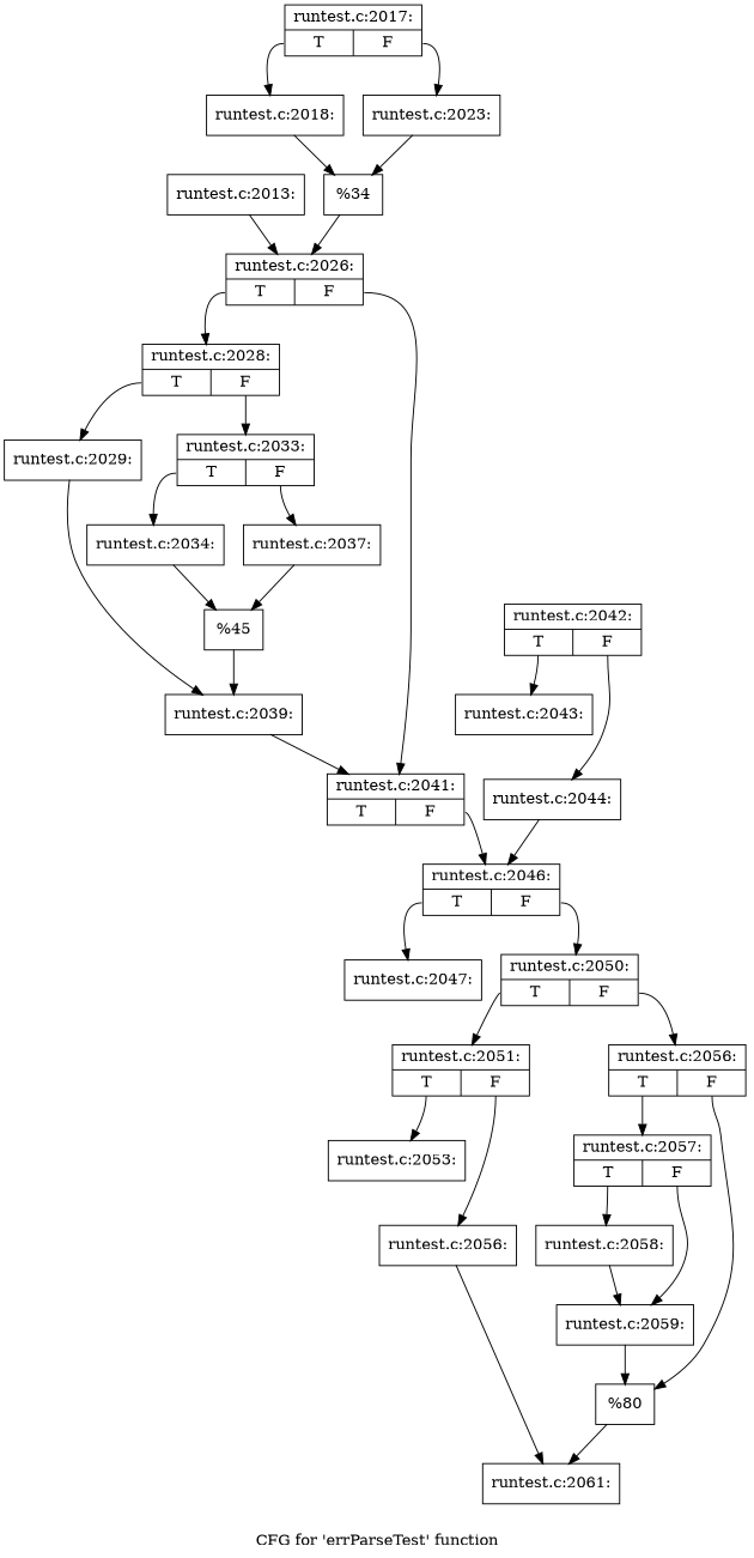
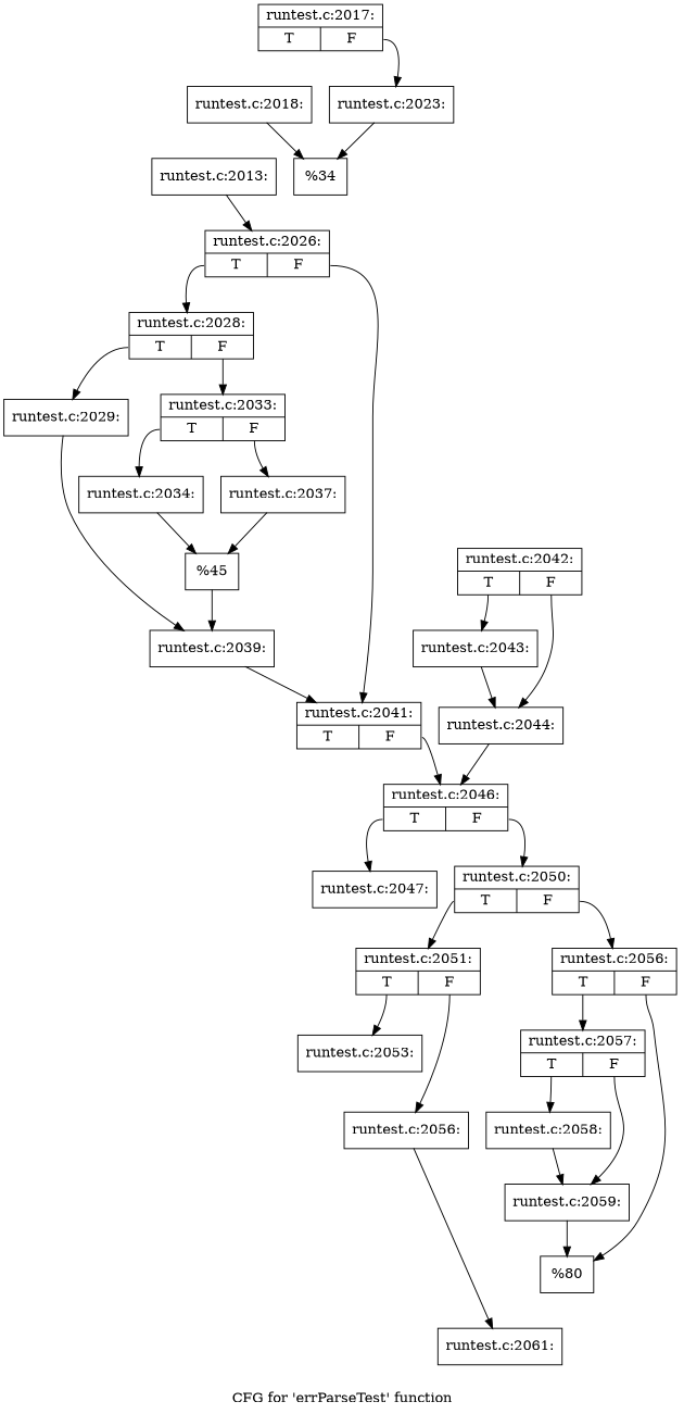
  digraph {
    label="CFG for 'errParseTest' function"
    node [shape=record]
    n1 [label="{runtest.c:2013:}"]
    n2 [label="{runtest.c:2026:|{<s0>T|<s1>F}}"]
    n3 [label="{runtest.c:2017:|{<s0>T|<s1>F}}"]
    n4 [label="{runtest.c:2018:}"]
    n5 [label="{runtest.c:2023:}"]
    n6 [label="{runtest.c:2028:|{<s0>T|<s1>F}}"]
    n7 [label="{runtest.c:2041:|{<s0>T|<s1>F}}"]
    n8 [label="{%34}"]
    n9 [label="{runtest.c:2029:}"]
    n10 [label="{runtest.c:2033:|{<s0>T|<s1>F}}"]
    n11 [label="{runtest.c:2046:|{<s0>T|<s1>F}}"]
    n12 [label="{runtest.c:2039:}"]
    n13 [label="{runtest.c:2034:}"]
    n14 [label="{runtest.c:2037:}"]
    n15 [label="{runtest.c:2042:|{<s0>T|<s1>F}}"]
    n16 [label="{runtest.c:2043:}"]
    n17 [label="{runtest.c:2044:}"]
    n18 [label="{runtest.c:2047:}"]
    n19 [label="{runtest.c:2050:|{<s0>T|<s1>F}}"]
    n20 [label="{%45}"]
    n21 [label="{runtest.c:2051:|{<s0>T|<s1>F}}"]
    n22 [label="{runtest.c:2056:|{<s0>T|<s1>F}}"]
    n23 [label="{runtest.c:2053:}"]
    n24 [label="{runtest.c:2056:}"]
    n25 [label="{runtest.c:2057:|{<s0>T|<s1>F}}"]
    n26 [label="{%80}"]
    n27 [label="{runtest.c:2061:}"]
    n28 [label="{runtest.c:2058:}"]
    n29 [label="{runtest.c:2059:}"]
    n1 -> n2
    n2 -> n6 [tailport=s0]
    n2 -> n7 [tailport=s1]
-   n3 -> n4 [tailport=s0]
    n3 -> n5 [tailport=s1]
    n4 -> n8
    n5 -> n8
    n6 -> n9 [tailport=s0]
    n6 -> n10 [tailport=s1]
    n7 -> n11 [tailport=s1]
-   n8 -> n2
    n9 -> n12
    n10 -> n13 [tailport=s0]
    n10 -> n14 [tailport=s1]
    n11 -> n18 [tailport=s0]
    n11 -> n19 [tailport=s1]
    n12 -> n7
    n13 -> n20
    n14 -> n20
    n15 -> n16 [tailport=s0]
    n15 -> n17 [tailport=s1]
+   n16 -> n17
    n17 -> n11
    n19 -> n21 [tailport=s0]
    n19 -> n22 [tailport=s1]
    n20 -> n12
    n21 -> n23 [tailport=s0]
    n21 -> n24 [tailport=s1]
    n22 -> n25 [tailport=s0]
    n22 -> n26 [tailport=s1]
    n24 -> n27
    n25 -> n28 [tailport=s0]
    n25 -> n29 [tailport=s1]
-   n26 -> n27
    n28 -> n29
    n29 -> n26
  }
